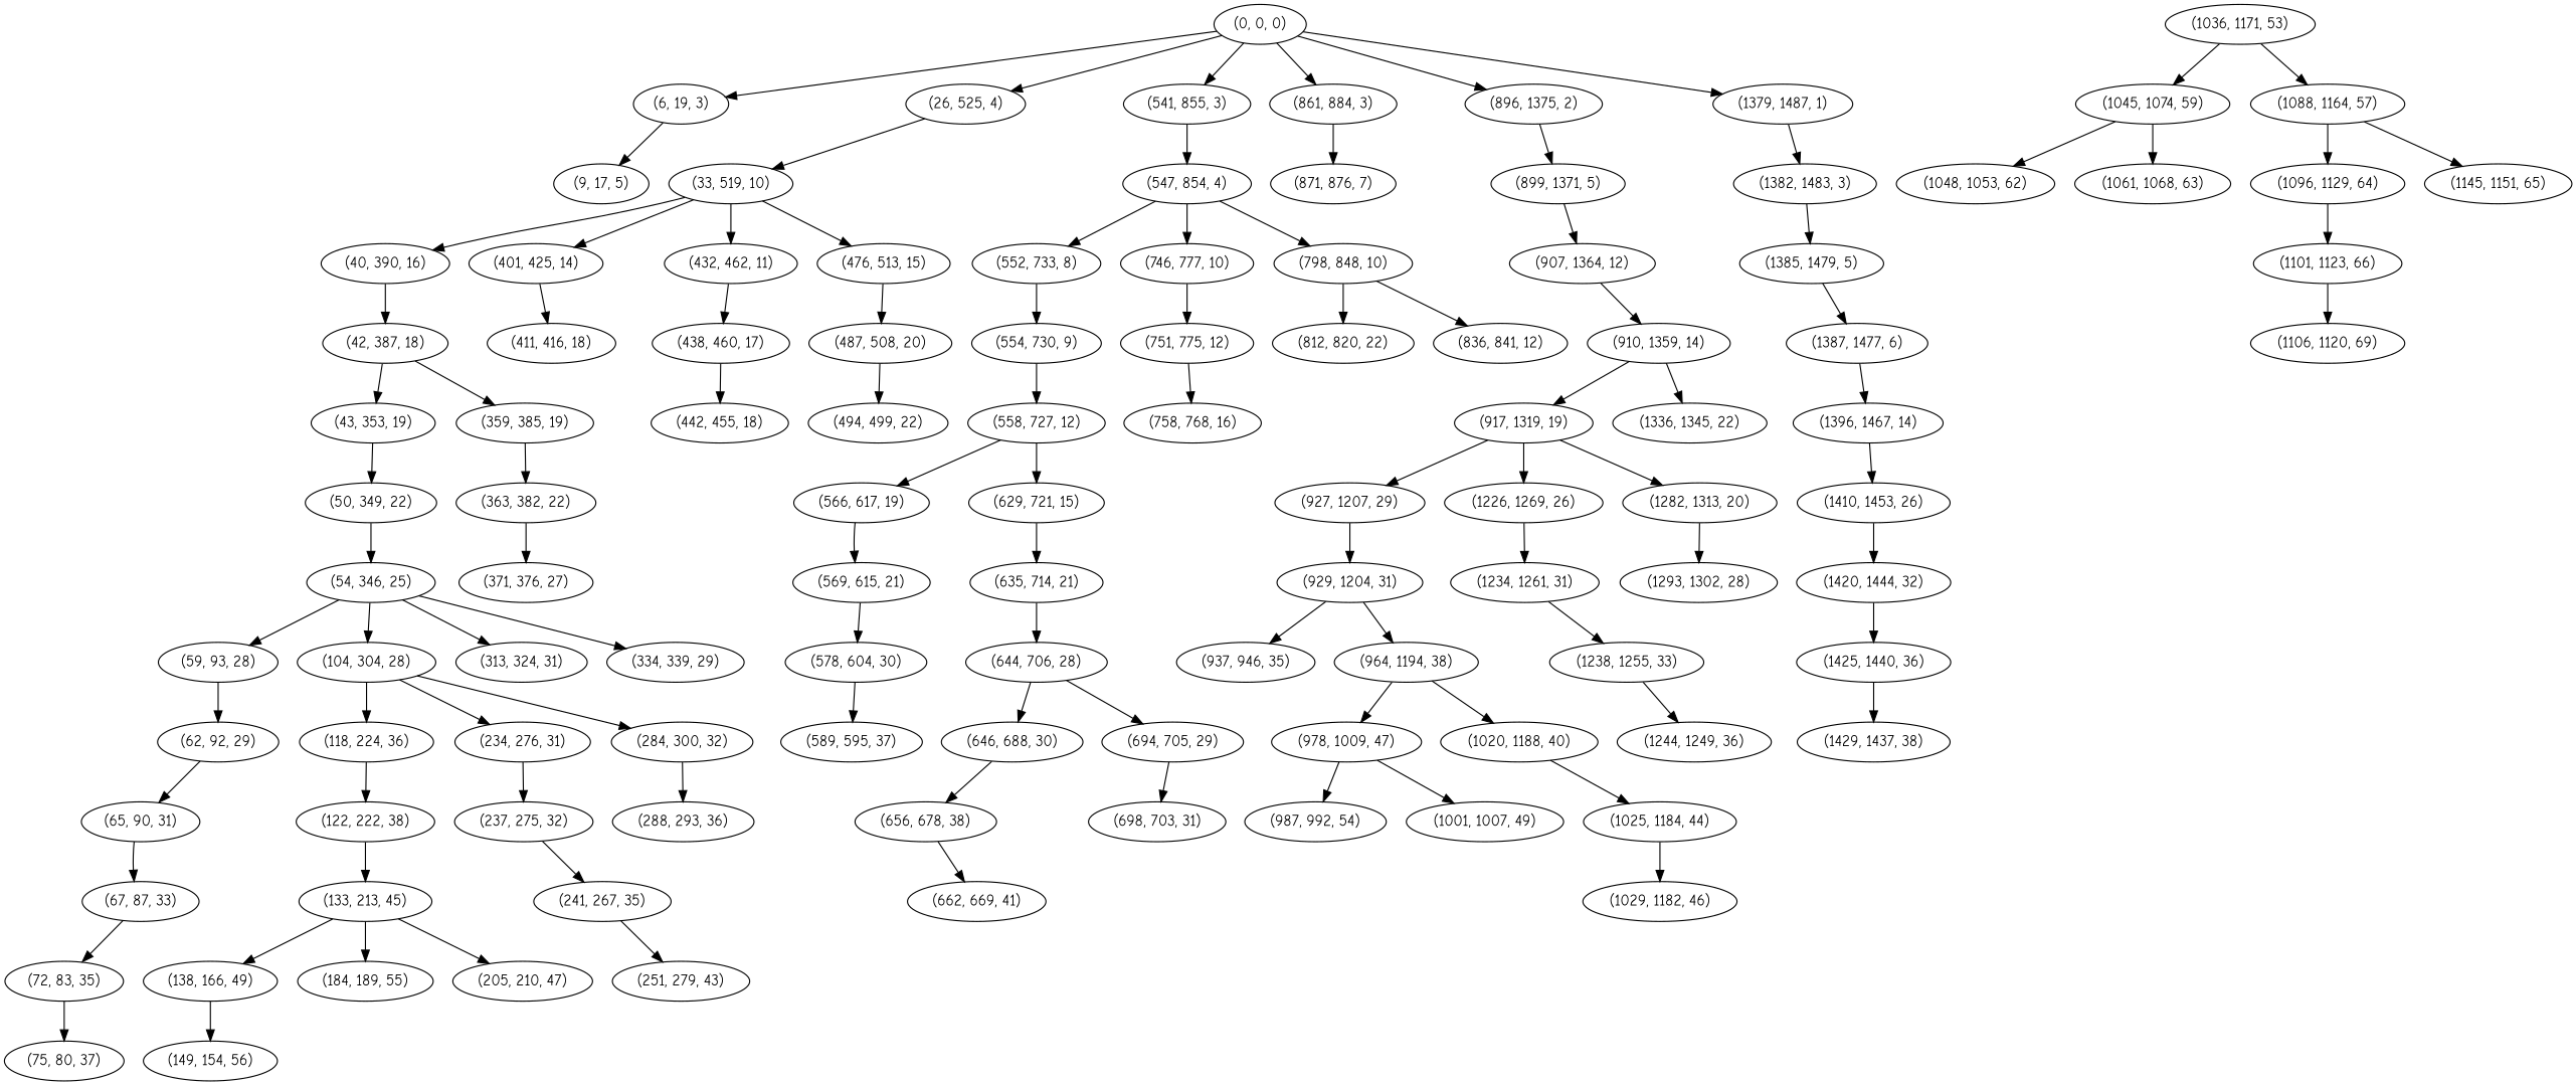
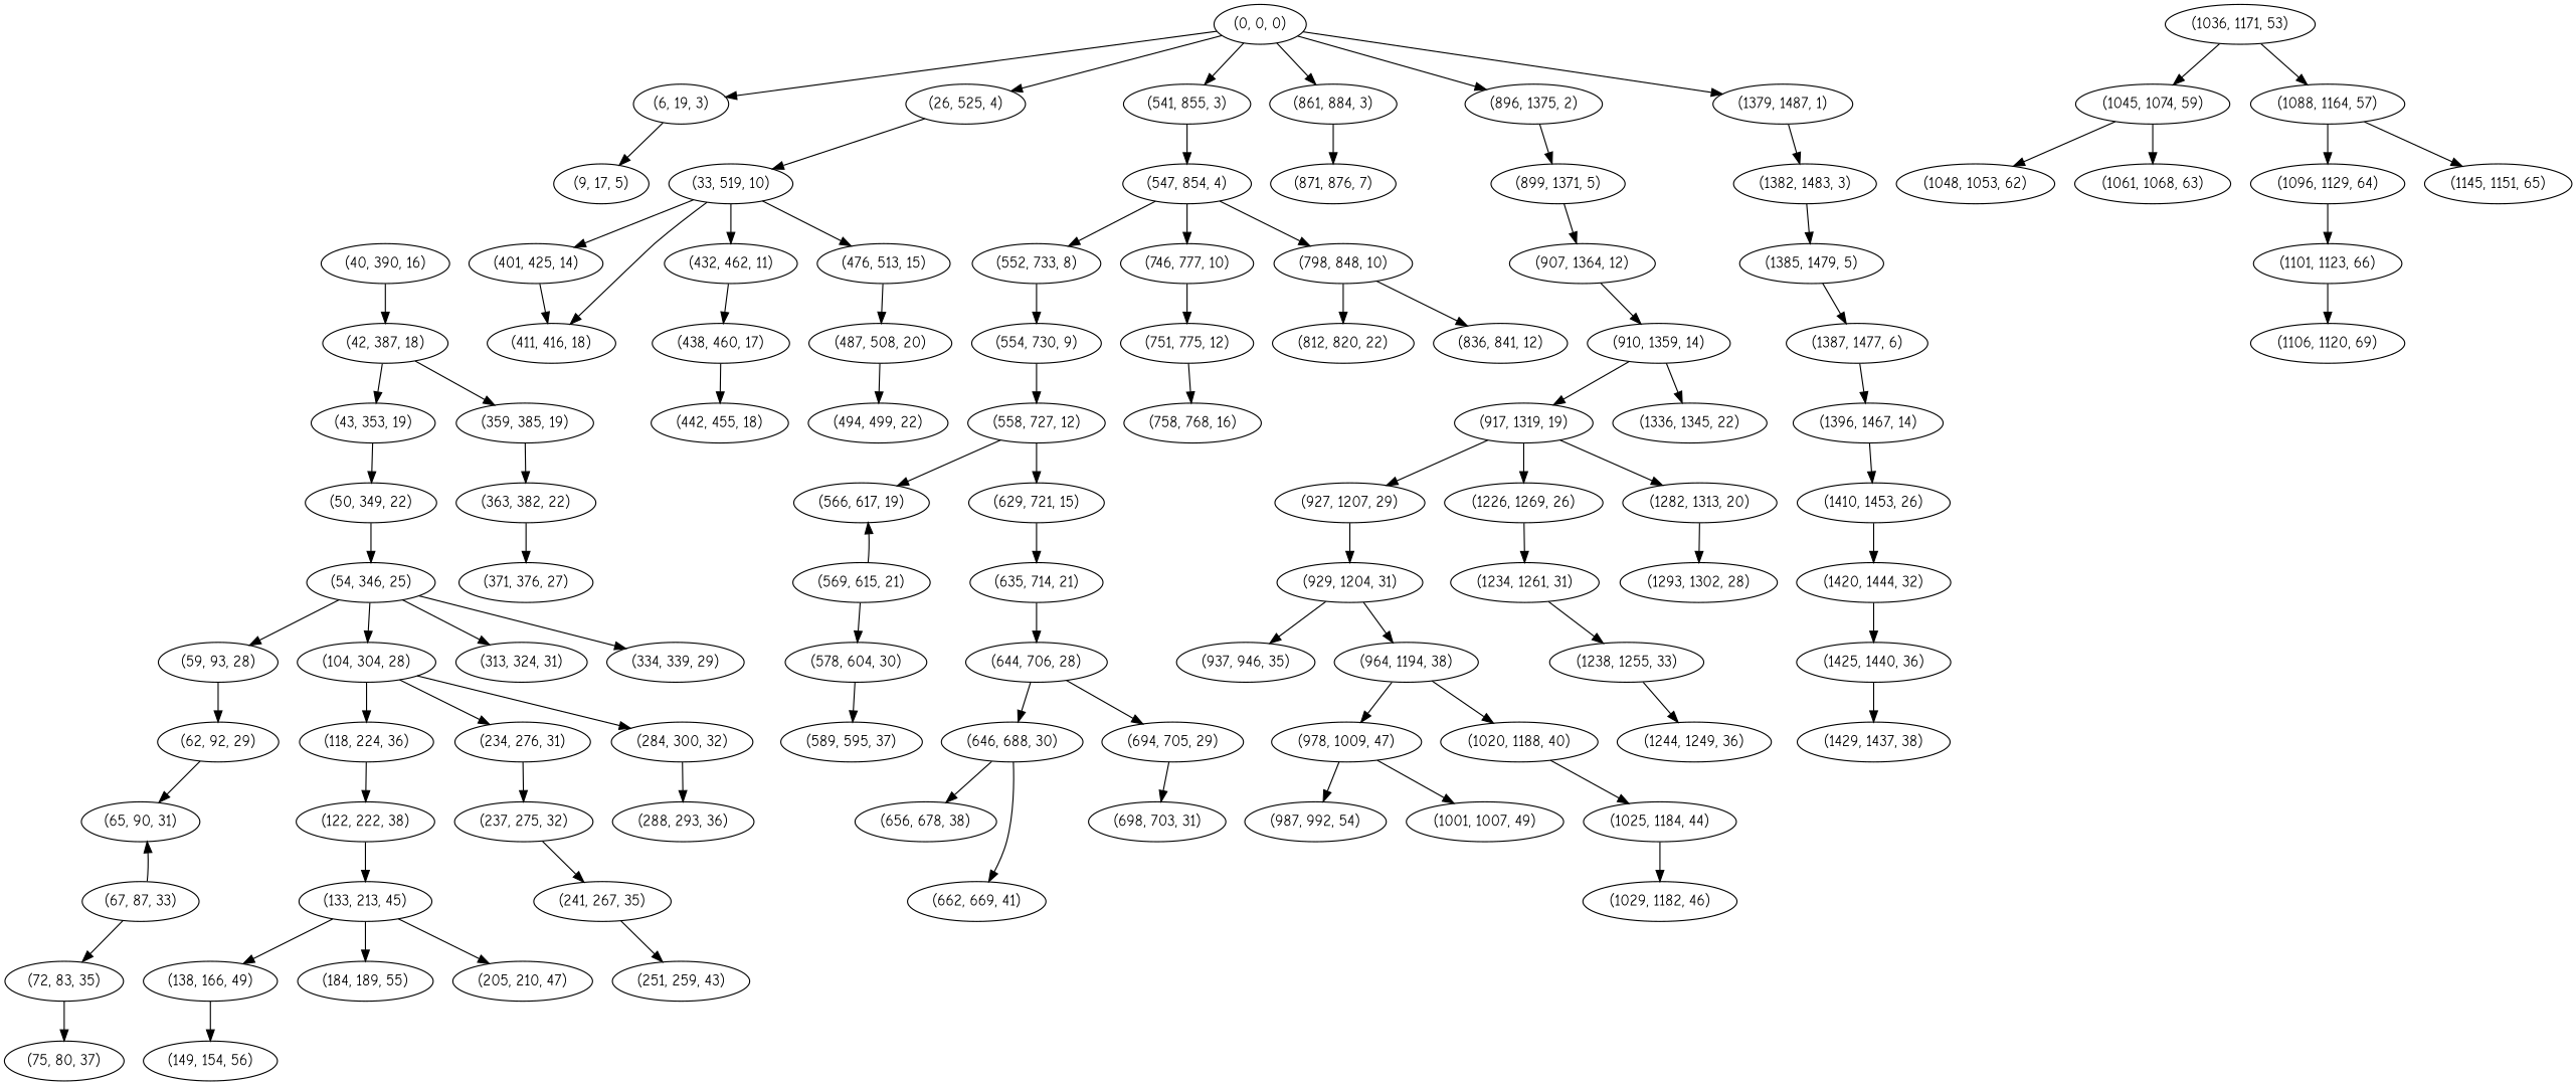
  digraph {
    fontname="Comic Neue"
    node [fontname="Comic Neue"]
    edge [fontname="Comic Neue"]
    "(0, 0, 0)"
    "(6, 19, 3)"
    "(26, 525, 4)"
    "(541, 855, 3)"
    "(861, 884, 3)"
    "(896, 1375, 2)"
    "(1379, 1487, 1)"
    "(9, 17, 5)"
    "(33, 519, 10)"
    "(547, 854, 4)"
    "(871, 876, 7)"
    "(899, 1371, 5)"
    "(1382, 1483, 3)"
    "(40, 390, 16)"
    "(401, 425, 14)"
    n16 [label="(432, 462, 11)"]
    "(476, 513, 15)"
    "(42, 387, 18)"
    "(411, 416, 18)"
    "(438, 460, 17)"
    "(487, 508, 20)"
    "(43, 353, 19)"
    "(359, 385, 19)"
    "(50, 349, 22)"
    "(363, 382, 22)"
    "(54, 346, 25)"
    "(59, 93, 28)"
    "(104, 304, 28)"
    "(313, 324, 31)"
    "(334, 339, 29)"
    "(62, 92, 29)"
    "(118, 224, 36)"
    "(234, 276, 31)"
    "(284, 300, 32)"
    "(65, 90, 31)"
    "(67, 87, 33)"
    "(72, 83, 35)"
    "(75, 80, 37)"
    "(122, 222, 38)"
    "(237, 275, 32)"
    "(288, 293, 36)"
    "(133, 213, 45)"
    "(138, 166, 49)"
    "(184, 189, 55)"
    "(205, 210, 47)"
    "(149, 154, 56)"
    "(241, 267, 35)"
-   "(251, 259, 43)" [label="(251, 279, 43)"]
+   "(251, 259, 43)"
    "(371, 376, 27)"
    "(442, 455, 18)"
    "(494, 499, 22)"
    "(552, 733, 8)"
    "(746, 777, 10)"
    "(798, 848, 10)"
    "(554, 730, 9)"
    "(751, 775, 12)"
    "(812, 820, 22)"
    "(836, 841, 12)"
    "(558, 727, 12)"
    "(566, 617, 19)"
    "(629, 721, 15)"
    "(569, 615, 21)"
    "(635, 714, 21)"
    "(578, 604, 30)"
    "(589, 595, 37)"
    "(644, 706, 28)"
    "(646, 688, 30)"
    "(694, 705, 29)"
    "(656, 678, 38)"
    "(698, 703, 31)"
    "(662, 669, 41)"
    "(758, 768, 16)"
    "(907, 1364, 12)"
    "(910, 1359, 14)"
    "(917, 1319, 19)"
    "(1336, 1345, 22)"
    "(927, 1207, 29)"
    "(1226, 1269, 26)"
    "(1282, 1313, 20)"
    "(929, 1204, 31)"
    "(1234, 1261, 31)"
    "(1293, 1302, 28)"
    "(937, 946, 35)"
    "(964, 1194, 38)"
    "(978, 1009, 47)"
    "(1020, 1188, 40)"
    "(987, 992, 54)"
    "(1001, 1007, 49)"
    "(1025, 1184, 44)"
    "(1029, 1182, 46)"
    "(1036, 1171, 53)"
    "(1045, 1074, 59)"
    "(1088, 1164, 57)"
    "(1048, 1053, 62)"
    "(1061, 1068, 63)"
    "(1096, 1129, 64)"
    "(1145, 1151, 65)"
    "(1101, 1123, 66)"
    "(1106, 1120, 69)"
    "(1238, 1255, 33)"
    "(1244, 1249, 36)"
    "(1385, 1479, 5)"
    "(1387, 1477, 6)"
    "(1396, 1467, 14)"
    "(1410, 1453, 26)"
    "(1420, 1444, 32)"
    "(1425, 1440, 36)"
    "(1429, 1437, 38)"
    "(0, 0, 0)" -> "(6, 19, 3)"
    "(0, 0, 0)" -> "(26, 525, 4)"
    "(0, 0, 0)" -> "(541, 855, 3)"
    "(0, 0, 0)" -> "(861, 884, 3)"
    "(0, 0, 0)" -> "(896, 1375, 2)"
    "(0, 0, 0)" -> "(1379, 1487, 1)"
    "(6, 19, 3)" -> "(9, 17, 5)"
    "(26, 525, 4)" -> "(33, 519, 10)"
    "(541, 855, 3)" -> "(547, 854, 4)"
    "(861, 884, 3)" -> "(871, 876, 7)"
    "(896, 1375, 2)" -> "(899, 1371, 5)"
    "(1379, 1487, 1)" -> "(1382, 1483, 3)"
-   "(33, 519, 10)" -> "(40, 390, 16)"
+   "(33, 519, 10)" -> "(411, 416, 18)"
    "(33, 519, 10)" -> "(401, 425, 14)"
    "(33, 519, 10)" -> n16
    "(33, 519, 10)" -> "(476, 513, 15)"
    "(547, 854, 4)" -> "(552, 733, 8)"
    "(547, 854, 4)" -> "(746, 777, 10)"
    "(547, 854, 4)" -> "(798, 848, 10)"
    "(899, 1371, 5)" -> "(907, 1364, 12)"
    "(1382, 1483, 3)" -> "(1385, 1479, 5)"
    "(40, 390, 16)" -> "(42, 387, 18)"
    "(401, 425, 14)" -> "(411, 416, 18)"
    n16 -> "(438, 460, 17)"
    "(476, 513, 15)" -> "(487, 508, 20)"
    "(42, 387, 18)" -> "(43, 353, 19)"
    "(42, 387, 18)" -> "(359, 385, 19)"
    "(438, 460, 17)" -> "(442, 455, 18)"
    "(487, 508, 20)" -> "(494, 499, 22)"
    "(43, 353, 19)" -> "(50, 349, 22)"
    "(359, 385, 19)" -> "(363, 382, 22)"
    "(50, 349, 22)" -> "(54, 346, 25)"
    "(363, 382, 22)" -> "(371, 376, 27)"
    "(54, 346, 25)" -> "(59, 93, 28)"
    "(54, 346, 25)" -> "(104, 304, 28)"
    "(54, 346, 25)" -> "(313, 324, 31)"
    "(54, 346, 25)" -> "(334, 339, 29)"
    "(59, 93, 28)" -> "(62, 92, 29)"
    "(104, 304, 28)" -> "(118, 224, 36)"
    "(104, 304, 28)" -> "(234, 276, 31)"
    "(104, 304, 28)" -> "(284, 300, 32)"
    "(62, 92, 29)" -> "(65, 90, 31)"
    "(118, 224, 36)" -> "(122, 222, 38)"
    "(234, 276, 31)" -> "(237, 275, 32)"
    "(284, 300, 32)" -> "(288, 293, 36)"
-   "(65, 90, 31)" -> "(67, 87, 33)"
+   "(67, 87, 33)" -> "(65, 90, 31)"
    "(67, 87, 33)" -> "(72, 83, 35)"
    "(72, 83, 35)" -> "(75, 80, 37)"
    "(122, 222, 38)" -> "(133, 213, 45)"
    "(237, 275, 32)" -> "(241, 267, 35)"
    "(133, 213, 45)" -> "(138, 166, 49)"
    "(133, 213, 45)" -> "(184, 189, 55)"
    "(133, 213, 45)" -> "(205, 210, 47)"
    "(138, 166, 49)" -> "(149, 154, 56)"
    "(241, 267, 35)" -> "(251, 259, 43)"
    "(552, 733, 8)" -> "(554, 730, 9)"
    "(746, 777, 10)" -> "(751, 775, 12)"
    "(798, 848, 10)" -> "(812, 820, 22)"
    "(798, 848, 10)" -> "(836, 841, 12)"
    "(554, 730, 9)" -> "(558, 727, 12)"
    "(751, 775, 12)" -> "(758, 768, 16)"
    "(558, 727, 12)" -> "(566, 617, 19)"
    "(558, 727, 12)" -> "(629, 721, 15)"
-   "(566, 617, 19)" -> "(569, 615, 21)"
+   "(569, 615, 21)" -> "(566, 617, 19)"
    "(629, 721, 15)" -> "(635, 714, 21)"
    "(569, 615, 21)" -> "(578, 604, 30)"
    "(635, 714, 21)" -> "(644, 706, 28)"
    "(578, 604, 30)" -> "(589, 595, 37)"
    "(644, 706, 28)" -> "(646, 688, 30)"
    "(644, 706, 28)" -> "(694, 705, 29)"
    "(646, 688, 30)" -> "(656, 678, 38)"
    "(694, 705, 29)" -> "(698, 703, 31)"
-   "(656, 678, 38)" -> "(662, 669, 41)"
+   "(646, 688, 30)" -> "(662, 669, 41)"
    "(907, 1364, 12)" -> "(910, 1359, 14)"
    "(910, 1359, 14)" -> "(917, 1319, 19)"
    "(910, 1359, 14)" -> "(1336, 1345, 22)"
    "(917, 1319, 19)" -> "(927, 1207, 29)"
    "(917, 1319, 19)" -> "(1226, 1269, 26)"
    "(917, 1319, 19)" -> "(1282, 1313, 20)"
    "(927, 1207, 29)" -> "(929, 1204, 31)"
    "(1226, 1269, 26)" -> "(1234, 1261, 31)"
    "(1282, 1313, 20)" -> "(1293, 1302, 28)"
    "(929, 1204, 31)" -> "(937, 946, 35)"
    "(929, 1204, 31)" -> "(964, 1194, 38)"
    "(1234, 1261, 31)" -> "(1238, 1255, 33)"
    "(964, 1194, 38)" -> "(978, 1009, 47)"
    "(964, 1194, 38)" -> "(1020, 1188, 40)"
    "(978, 1009, 47)" -> "(987, 992, 54)"
    "(978, 1009, 47)" -> "(1001, 1007, 49)"
    "(1020, 1188, 40)" -> "(1025, 1184, 44)"
    "(1025, 1184, 44)" -> "(1029, 1182, 46)"
    "(1036, 1171, 53)" -> "(1045, 1074, 59)"
    "(1036, 1171, 53)" -> "(1088, 1164, 57)"
    "(1045, 1074, 59)" -> "(1048, 1053, 62)"
    "(1045, 1074, 59)" -> "(1061, 1068, 63)"
    "(1088, 1164, 57)" -> "(1096, 1129, 64)"
    "(1088, 1164, 57)" -> "(1145, 1151, 65)"
    "(1096, 1129, 64)" -> "(1101, 1123, 66)"
    "(1101, 1123, 66)" -> "(1106, 1120, 69)"
    "(1238, 1255, 33)" -> "(1244, 1249, 36)"
    "(1385, 1479, 5)" -> "(1387, 1477, 6)"
    "(1387, 1477, 6)" -> "(1396, 1467, 14)"
    "(1396, 1467, 14)" -> "(1410, 1453, 26)"
    "(1410, 1453, 26)" -> "(1420, 1444, 32)"
    "(1420, 1444, 32)" -> "(1425, 1440, 36)"
    "(1425, 1440, 36)" -> "(1429, 1437, 38)"
  }
